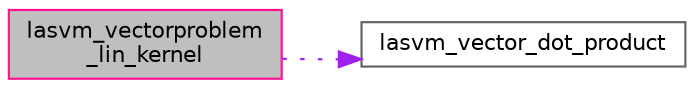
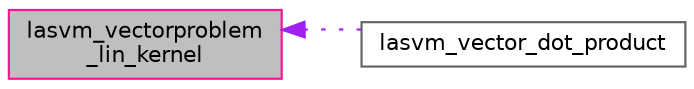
  digraph {
    rankdir=LR
    node [fontname=Helvetica fontsize=10 shape=record style=filled]
    n1 [color=deeppink fillcolor=grey75 fontcolor=black height=0.2 label="lasvm_vectorproblem\l_lin_kernel" width=0.4]
    n2 [color=gray40 fillcolor=white height=0.2 label=lasvm_vector_dot_product width=0.4]
-   n1 -> n2 [color=purple fontname=Helvetica fontsize=10 labelfontname=Helvetica labelfontsize=10 style=dotted]
+   n2 -> n1 [color=purple fontname=Helvetica fontsize=10 labelfontname=Helvetica labelfontsize=10 style=dotted]
  }
